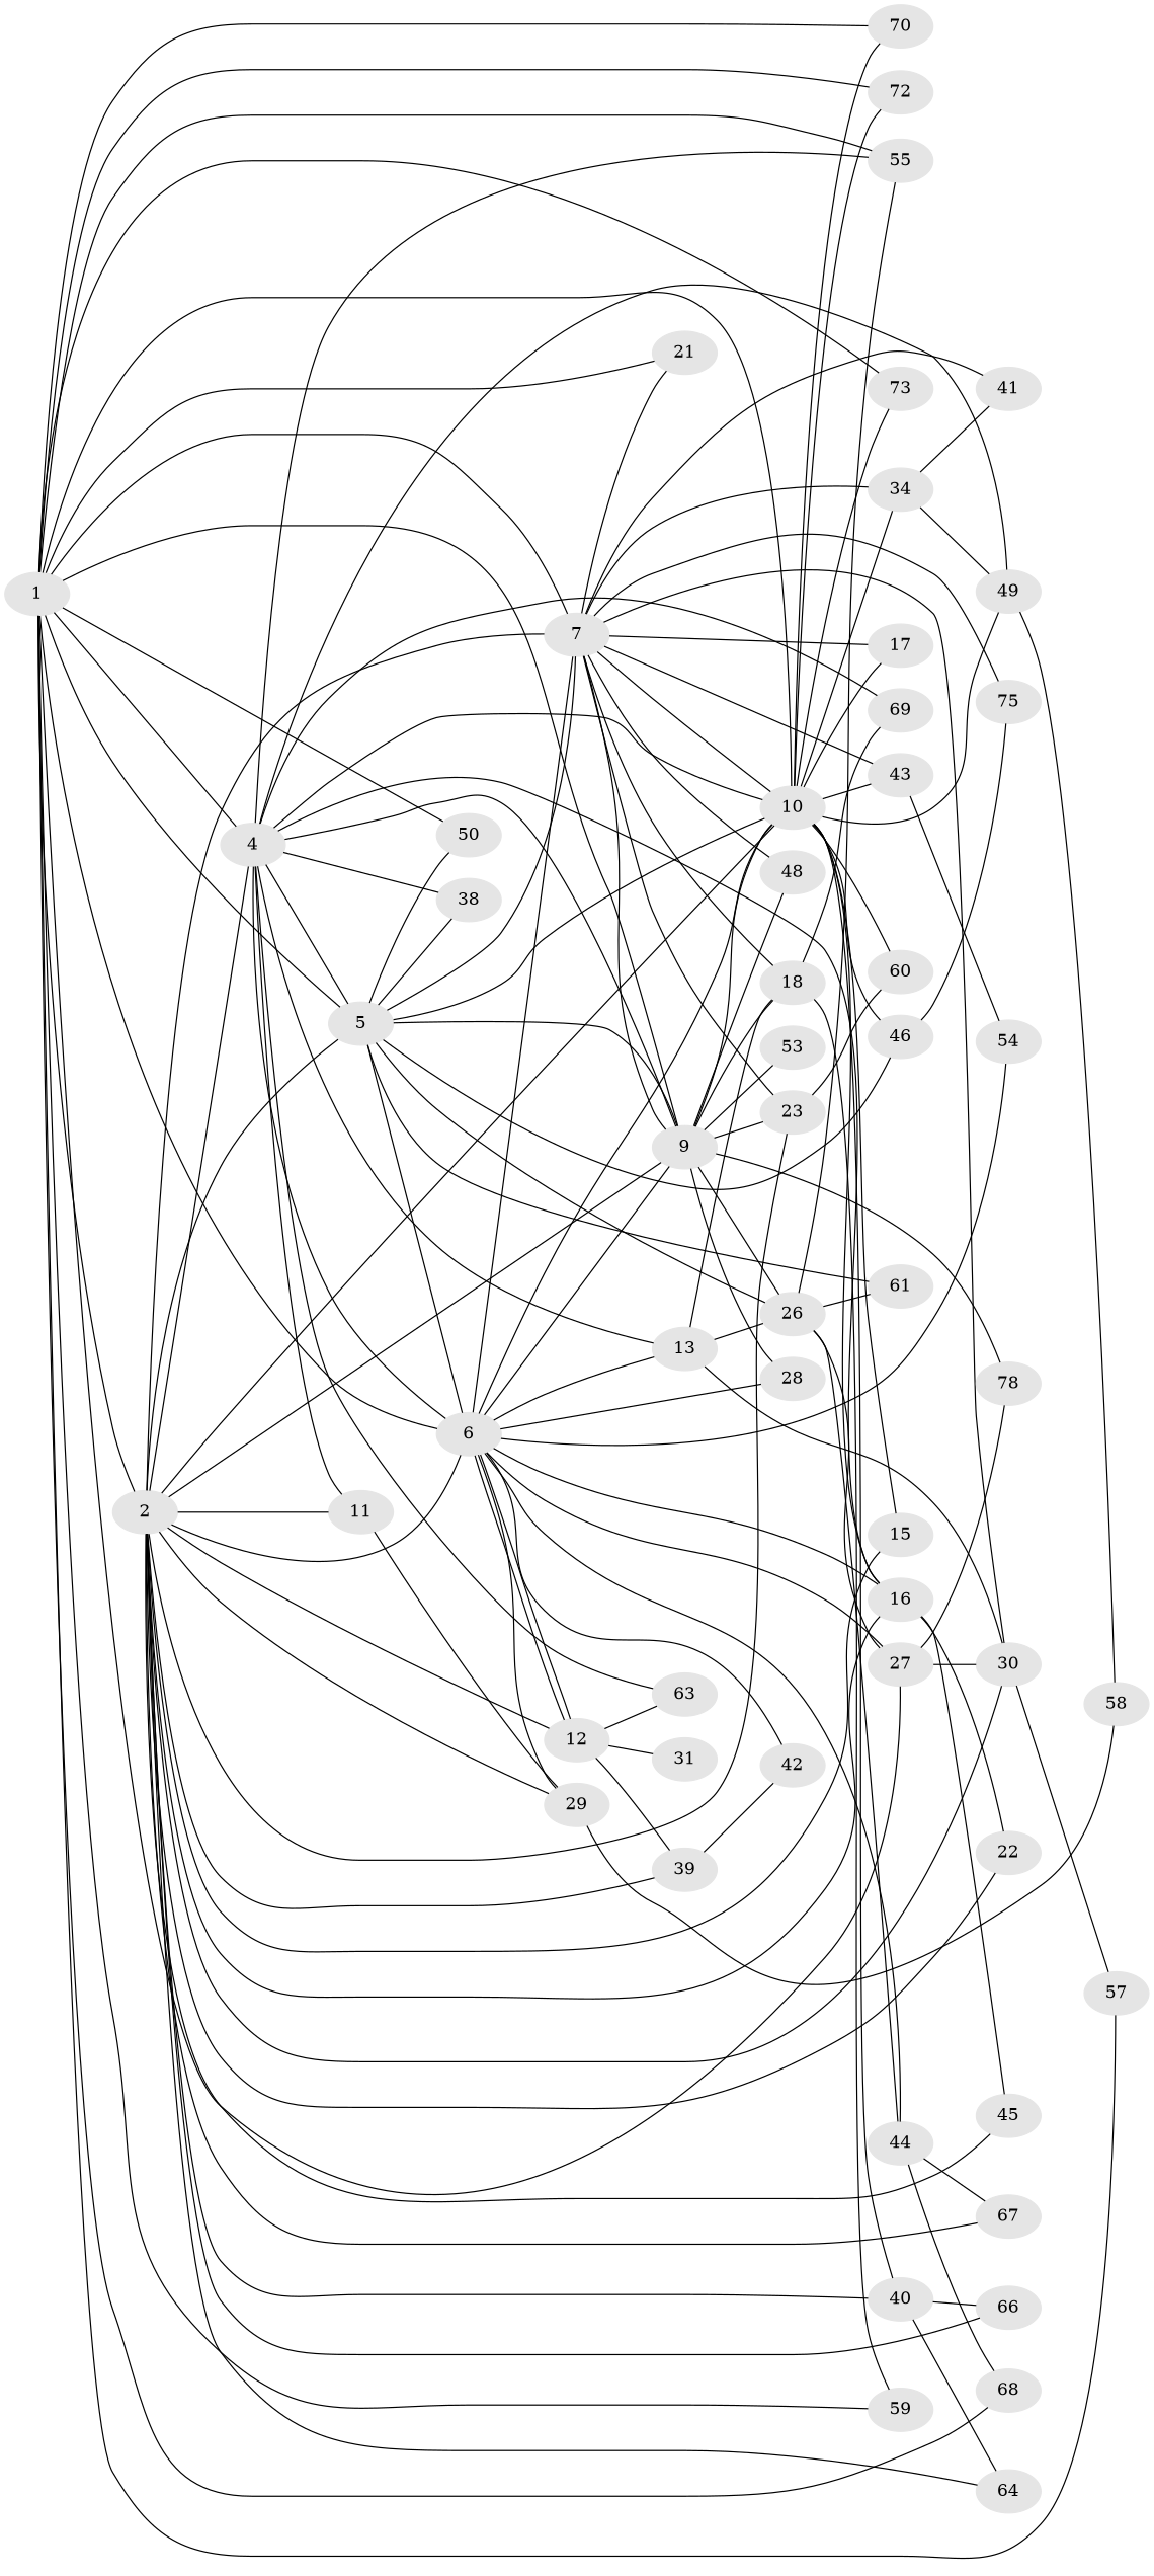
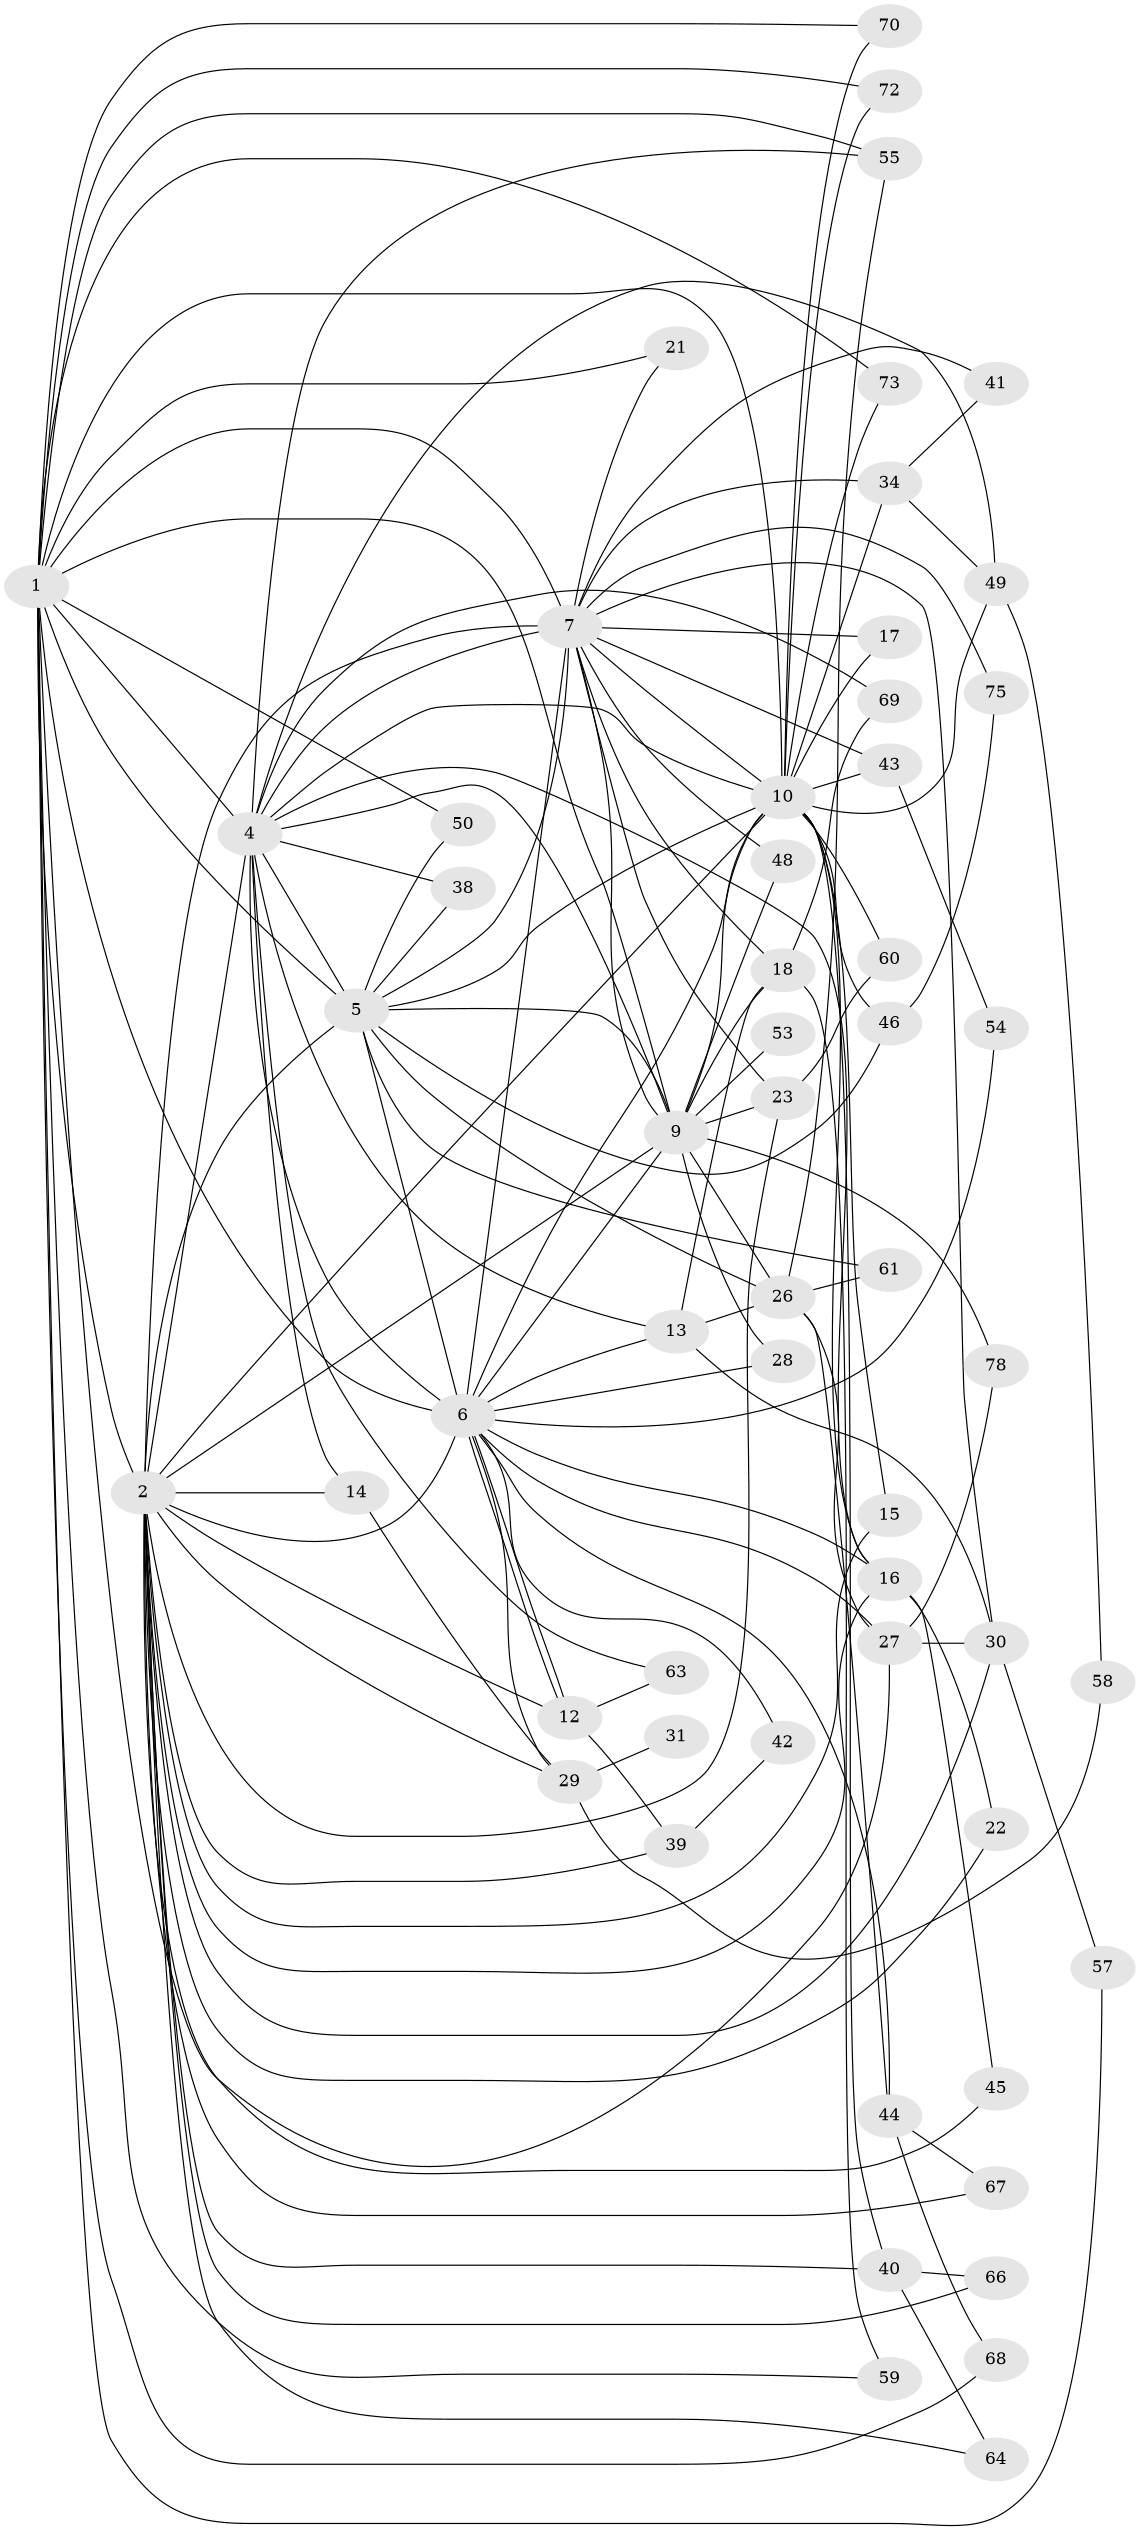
  graph {
    rankdir=LR
    node [color=gray90 style=filled]
    1 [super="+20"]
    2 [super="+3"]
    4 [super="+71"]
    5 [super="+76"]
    6 [super="+36"]
    7 [super="+8"]
    9 [super="+14"]
    10 [super="+59"]
    21 [super="+62"]
    27 [super="+37"]
    50
    n12 [label=59]
    55
    57
    68
    70
    72
    73
-   11
+   11 [label=14]
    12 [super="+33"]
    15
    16 [super="+19"]
    22
    23 [super="+24"]
    29 [super="+35"]
    30 [super="+32"]
    39
    40
    45
    64
    66 [super="+77"]
    67
    13 [super="+51"]
    38
    49 [super="+56"]
    63
    69
    26 [super="+47"]
    46
    61
    28
    42
    44
    54
    17
    18 [super="+25"]
    34
    41
    43
    48
    75
    53
    n53 [label=78]
    60 [super="+65"]
    31
    58
    1 -- 2 [weight=2]
    1 -- 4
    1 -- 5
    1 -- 6
    1 -- 7 [weight=2]
    1 -- 9
    1 -- 10 [weight=2]
    1 -- 21
    1 -- 27
    1 -- 50
    1 -- n12
    1 -- 55
    1 -- 57
    1 -- 68
    1 -- 70
    1 -- 72
    1 -- 73
    2 -- 4 [weight=2]
    2 -- 5 [weight=2]
    2 -- 6 [weight=2]
    2 -- 7 [weight=4]
    2 -- 9 [weight=3]
    2 -- 10 [weight=2]
    2 -- 11
    2 -- 12
    2 -- 15
    2 -- 16
    2 -- 22
    2 -- 23
    2 -- 29
    2 -- 30
    2 -- 39
    2 -- 40
    2 -- 45
    2 -- 64
    2 -- 66
    2 -- 67
    4 -- 5
    4 -- 6
+   4 -- 7 [weight=2]
    4 -- 9
    4 -- 10
    4 -- 55
    4 -- 11
    4 -- 16
    4 -- 13
    4 -- 38
    4 -- 49
    4 -- 63
    4 -- 69
    5 -- 6
    5 -- 7 [weight=2]
    5 -- 9
    5 -- 10
    5 -- 50
    5 -- 38
    5 -- 26
    5 -- 46
    5 -- 61
    6 -- 7 [weight=2]
    6 -- 9 [weight=2]
    6 -- 10
    6 -- 27
    6 -- 12
    6 -- 12
    6 -- 16
    6 -- 29
    6 -- 13
    6 -- 28
    6 -- 42
    6 -- 44
    6 -- 54
    7 -- 9 [weight=2]
    7 -- 10 [weight=2]
    7 -- 21 [weight=2]
    7 -- 23
    7 -- 30
    7 -- 17
    7 -- 18
    7 -- 34
    7 -- 41
    7 -- 43
    7 -- 48
    7 -- 75
    9 -- 10
    9 -- 23
    9 -- 26
    9 -- 28
    9 -- 18
    9 -- 48
    9 -- 53 [weight=2]
    9 -- n53
    10 -- 70
    10 -- 72
    10 -- 73
    10 -- 15
    10 -- 16
    10 -- 40
    10 -- 49
    10 -- 46
    10 -- 17
    10 -- 34
    10 -- 43
    10 -- 60
    27 -- 30
    27 -- n53
    11 -- 29
    12 -- 39
    12 -- 63
    16 -- 22
    16 -- 45
    23 -- 60 [weight=2]
-   12 -- 31
+   29 -- 31
    29 -- 58
    30 -- 57
    39 -- 42
    40 -- 64
    40 -- 66
    13 -- 30
    13 -- 26
    13 -- 18
    49 -- 58
    26 -- 27
    26 -- 55
    26 -- 61
    26 -- 44
    46 -- 75
    44 -- 68
    44 -- 67
    18 -- n12
    18 -- 69
    34 -- 49
    34 -- 41
    43 -- 54
  }
